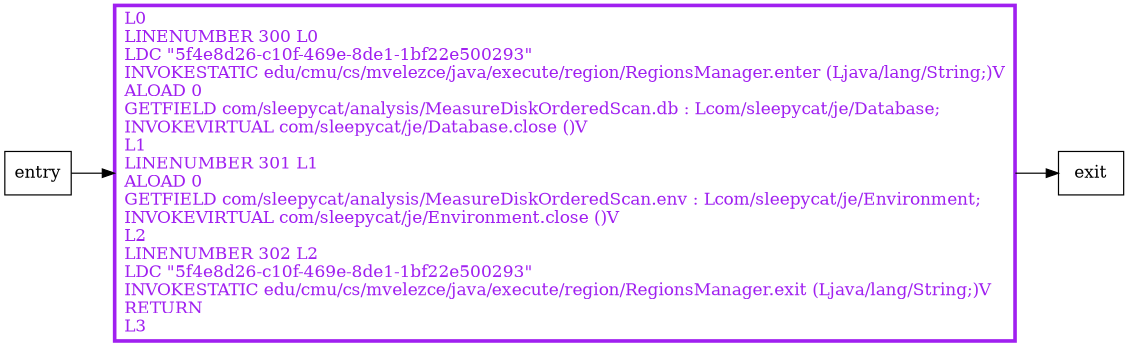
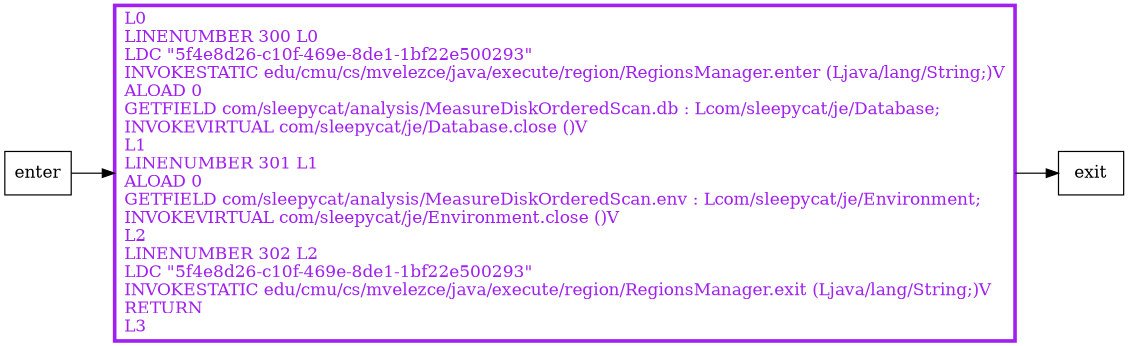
  digraph {
    rankdir=LR
    node [shape=record]
    n1 [color=purple fontcolor=purple label="L0\lLINENUMBER 300 L0\lLDC \"5f4e8d26-c10f-469e-8de1-1bf22e500293\"\lINVOKESTATIC edu/cmu/cs/mvelezce/java/execute/region/RegionsManager.enter (Ljava/lang/String;)V\lALOAD 0\lGETFIELD com/sleepycat/analysis/MeasureDiskOrderedScan.db : Lcom/sleepycat/je/Database;\lINVOKEVIRTUAL com/sleepycat/je/Database.close ()V\lL1\lLINENUMBER 301 L1\lALOAD 0\lGETFIELD com/sleepycat/analysis/MeasureDiskOrderedScan.env : Lcom/sleepycat/je/Environment;\lINVOKEVIRTUAL com/sleepycat/je/Environment.close ()V\lL2\lLINENUMBER 302 L2\lLDC \"5f4e8d26-c10f-469e-8de1-1bf22e500293\"\lINVOKESTATIC edu/cmu/cs/mvelezce/java/execute/region/RegionsManager.exit (Ljava/lang/String;)V\lRETURN\lL3\l" penwidth=3]
    exit
-   entry
+   entry [label=enter]
    n1 -> exit
    entry -> n1
  }
